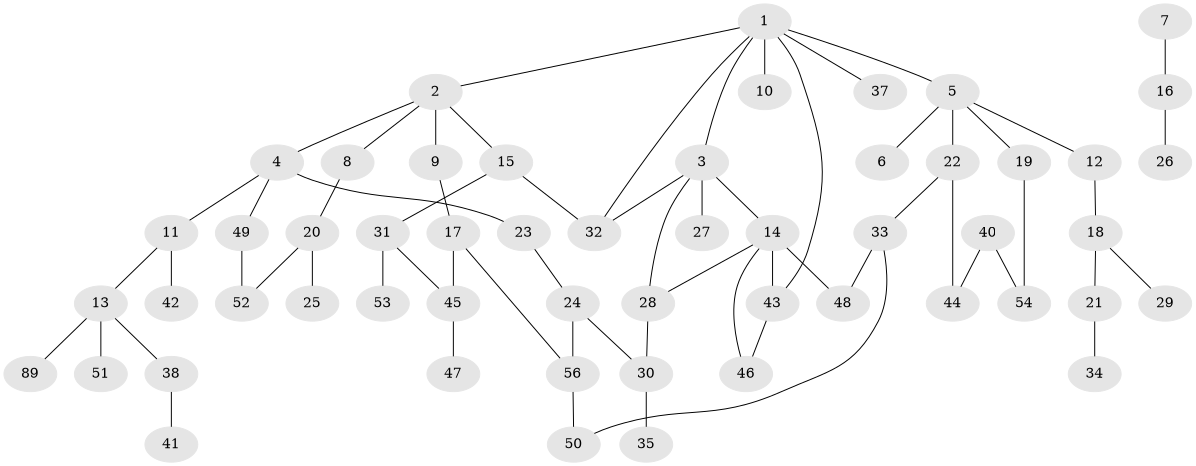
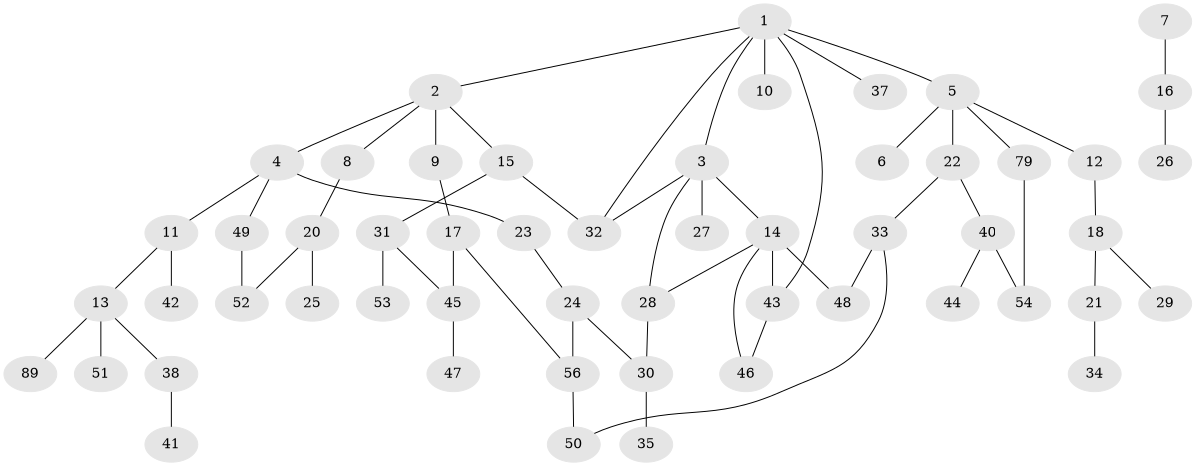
  graph {
    node [color=gray90 style=filled]
    1
    2
    3
    5
    10
    32
    37
    43
    4
    8
    9
    15
    14
    27
    28
    6
    12
-   19
+   19 [label=79]
    22
    46
    11
    23
    49
    20
    17
    31
    7
    16
    48
    13
    42
    24
    52
    18
    54
    33
    40
    26
    25
    n40 [label=56]
    45
    38
    n43 [label=89]
    51
    21
    29
    41
    30
    53
    50
    47
    34
    44
    35
    1 -- 2
    1 -- 3
    1 -- 5
    1 -- 10
    1 -- 32
    1 -- 37
    1 -- 43
    2 -- 4
    2 -- 8
    2 -- 9
    2 -- 15
    3 -- 32
    3 -- 14
    3 -- 27
    3 -- 28
    5 -- 6
    5 -- 12
    5 -- 19
    5 -- 22
    43 -- 46
    4 -- 11
    4 -- 23
    4 -- 49
    8 -- 20
    9 -- 17
    15 -- 32
    15 -- 31
    14 -- 43
    14 -- 28
    14 -- 46
    14 -- 48
    28 -- 30
    12 -- 18
    19 -- 54
    22 -- 33
-   22 -- 44
+   22 -- 40
    11 -- 13
    11 -- 42
    23 -- 24
    49 -- 52
    20 -- 52
    20 -- 25
    17 -- n40
    17 -- 45
    31 -- 45
    31 -- 53
    7 -- 16
    16 -- 26
    13 -- 38
    13 -- n43
    13 -- 51
    24 -- n40
    24 -- 30
    18 -- 21
    18 -- 29
    33 -- 48
    33 -- 50
    40 -- 54
    40 -- 44
    n40 -- 50
    45 -- 47
    38 -- 41
    21 -- 34
    30 -- 35
  }
